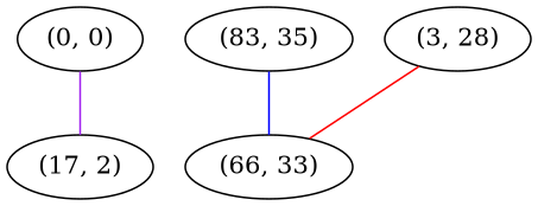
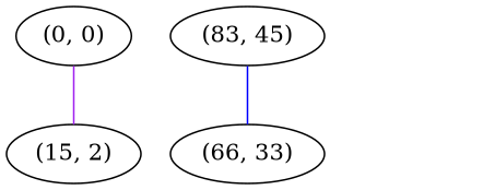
  graph {
    "(0, 0)"
-   "(17, 2)"
+   "(17, 2)" [label="(15, 2)"]
    n3 [label="(66, 33)"]
-   "(83, 45)" [label="(83, 35)"]
-   "(3, 28)"
+   "(83, 45)"
    "(0, 0)" -- "(17, 2)" [color=purple weight=4]
    "(83, 45)" -- n3 [color=blue weight=3]
-   "(3, 28)" -- n3 [color=red weight=1]
  }
